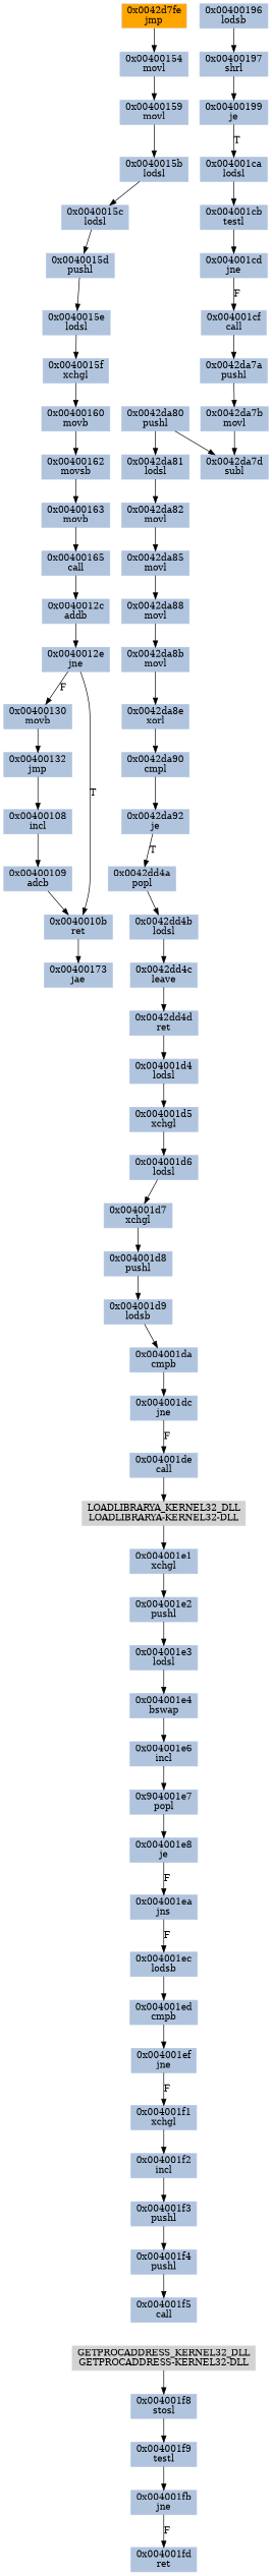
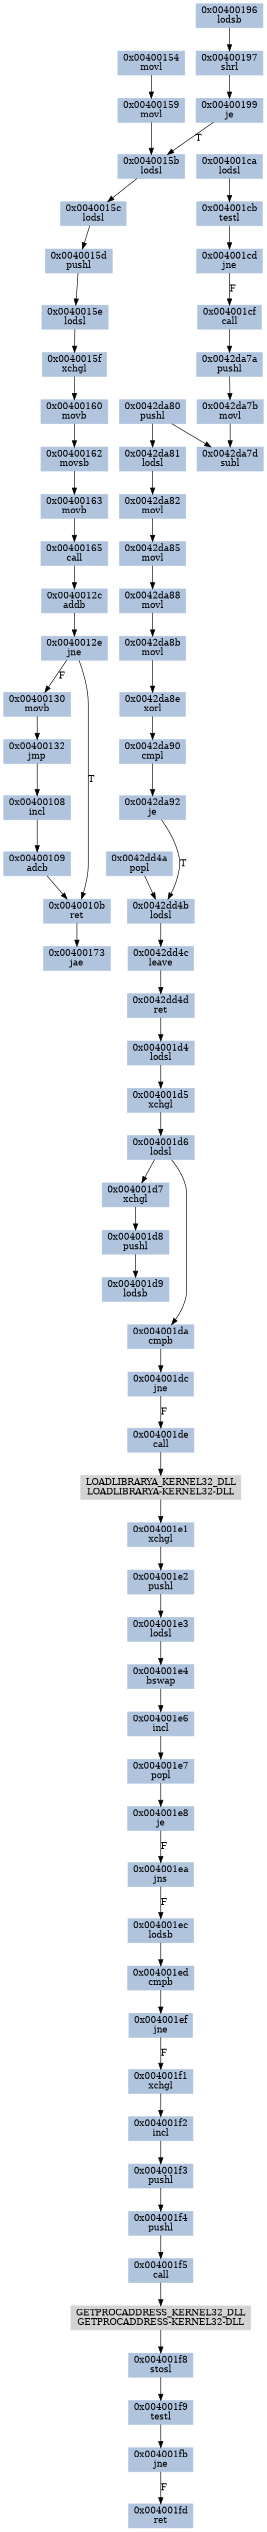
  strict digraph {
    node [color=lightsteelblue fillcolor=lightsteelblue shape=rectangle style=filled]
    edge [color="#000000"]
    n1 [label="0x004001e3\nlodsl"]
    n2 [label="0x004001e4\nbswap"]
    n3 [label="0x004001e6\nincl"]
-   n4 [label="0x904001e7\npopl"]
+   n4 [label="0x004001e7\npopl"]
    n5 [label="0x0040015f\nxchgl"]
    n6 [label="0x00400160\nmovb"]
    n7 [label="0x00400162\nmovsb"]
    n8 [label="0x00400163\nmovb"]
    n9 [label="0x004001f8\nstosl"]
    n10 [label="0x004001f9\ntestl"]
    n11 [label="0x004001fb\njne"]
    n12 [label="0x004001fd\nret"]
    n13 [label="0x004001e8\nje"]
    n14 [label="0x004001d5\nxchgl"]
    n15 [label="0x004001d6\nlodsl"]
    n16 [label="0x004001d7\nxchgl"]
    n17 [label="0x004001d8\npushl"]
    n18 [label="0x00400197\nshrl"]
    n19 [label="0x00400199\nje"]
    n20 [label="0x004001ca\nlodsl"]
    n21 [label="0x004001cb\ntestl"]
    n22 [label="0x004001f4\npushl"]
    n23 [label="0x004001f5\ncall"]
    n24 [color=lightgrey fillcolor=lightgrey label="GETPROCADDRESS_KERNEL32_DLL\nGETPROCADDRESS-KERNEL32-DLL"]
    n25 [label="0x004001f3\npushl"]
    n26 [label="0x0042da85\nmovl"]
    n27 [label="0x0042da88\nmovl"]
    n28 [label="0x0042da8b\nmovl"]
    n29 [label="0x0042da8e\nxorl"]
    n30 [label="0x0042da82\nmovl"]
    n31 [label="0x004001f1\nxchgl"]
    n32 [label="0x004001f2\nincl"]
    n33 [label="0x00400196\nlodsb"]
    n34 [label="0x00400108\nincl"]
    n35 [label="0x00400109\nadcb"]
    n36 [label="0x0040010b\nret"]
    n37 [label="0x00400173\njae"]
    n38 [label="0x0042da90\ncmpl"]
    n39 [label="0x0042da92\nje"]
    n40 [label="0x0042dd4a\npopl"]
    n41 [label="0x00400132\njmp"]
    n42 [label="0x0040015b\nlodsl"]
    n43 [label="0x0040015c\nlodsl"]
    n44 [label="0x0040015d\npushl"]
    n45 [label="0x0040015e\nlodsl"]
    n46 [label="0x004001da\ncmpb"]
    n47 [label="0x004001dc\njne"]
    n48 [label="0x004001de\ncall"]
    n49 [color=lightgrey fillcolor=lightgrey label="LOADLIBRARYA_KERNEL32_DLL\nLOADLIBRARYA-KERNEL32-DLL"]
    n50 [label="0x0042da80\npushl"]
    n51 [label="0x0042da81\nlodsl"]
    n52 [label="0x0042da7d\nsubl"]
    n53 [label="0x0042dd4b\nlodsl"]
    n54 [label="0x0042dd4c\nleave"]
    n55 [label="0x0042dd4d\nret"]
    n56 [label="0x004001cd\njne"]
    n57 [label="0x004001cf\ncall"]
    n58 [label="0x0042da7a\npushl"]
-   n59 [color=lightgrey fillcolor=orange label="0x0042d7fe\njmp"]
    n60 [label="0x00400154\nmovl"]
    n61 [label="0x00400159\nmovl"]
    n62 [label="0x004001ef\njne"]
    n63 [label="0x0042da7b\nmovl"]
    n64 [label="0x004001d4\nlodsl"]
    n65 [label="0x004001ed\ncmpb"]
    n66 [label="0x004001e1\nxchgl"]
    n67 [label="0x004001e2\npushl"]
    n68 [label="0x004001ec\nlodsb"]
    n69 [label="0x004001d9\nlodsb"]
    n70 [label="0x0040012e\njne"]
    n71 [label="0x00400130\nmovb"]
    n72 [label="0x004001ea\njns"]
    n73 [label="0x00400165\ncall"]
    n74 [label="0x0040012c\naddb"]
    n1 -> n2
    n2 -> n3
    n3 -> n4
    n4 -> n13
    n5 -> n6
    n6 -> n7
    n7 -> n8
    n8 -> n73
    n9 -> n10
    n10 -> n11
    n11 -> n12 [label=F]
    n13 -> n72 [label=F]
    n14 -> n15
    n15 -> n16
    n16 -> n17
    n17 -> n69
    n18 -> n19
-   n19 -> n20 [label=T]
+   n19 -> n42 [label=T]
    n20 -> n21
    n21 -> n56
    n22 -> n23
+   n23 -> n24
    n24 -> n9
    n25 -> n22
    n26 -> n27
    n27 -> n28
    n28 -> n29
    n29 -> n38
    n30 -> n26
    n31 -> n32
    n32 -> n25
    n33 -> n18
    n34 -> n35
    n35 -> n36
    n36 -> n37
    n38 -> n39
-   n39 -> n40 [label=T]
+   n39 -> n53 [label=T]
    n40 -> n53
    n41 -> n34
    n42 -> n43
    n43 -> n44
    n44 -> n45
    n45 -> n5
    n46 -> n47
    n47 -> n48 [label=F]
    n48 -> n49
    n49 -> n66
    n50 -> n51
    n50 -> n52
    n51 -> n30
    n53 -> n54
    n54 -> n55
    n55 -> n64
    n56 -> n57 [label=F]
    n57 -> n58
    n58 -> n63
-   n59 -> n60
    n60 -> n61
    n61 -> n42
    n62 -> n31 [label=F]
    n63 -> n52
    n64 -> n14
    n65 -> n62
    n66 -> n67
    n67 -> n1
    n68 -> n65
-   n69 -> n46
+   n15 -> n46
    n70 -> n36 [label=T]
    n70 -> n71 [label=F]
    n71 -> n41
    n72 -> n68 [label=F]
    n73 -> n74
    n74 -> n70
  }
